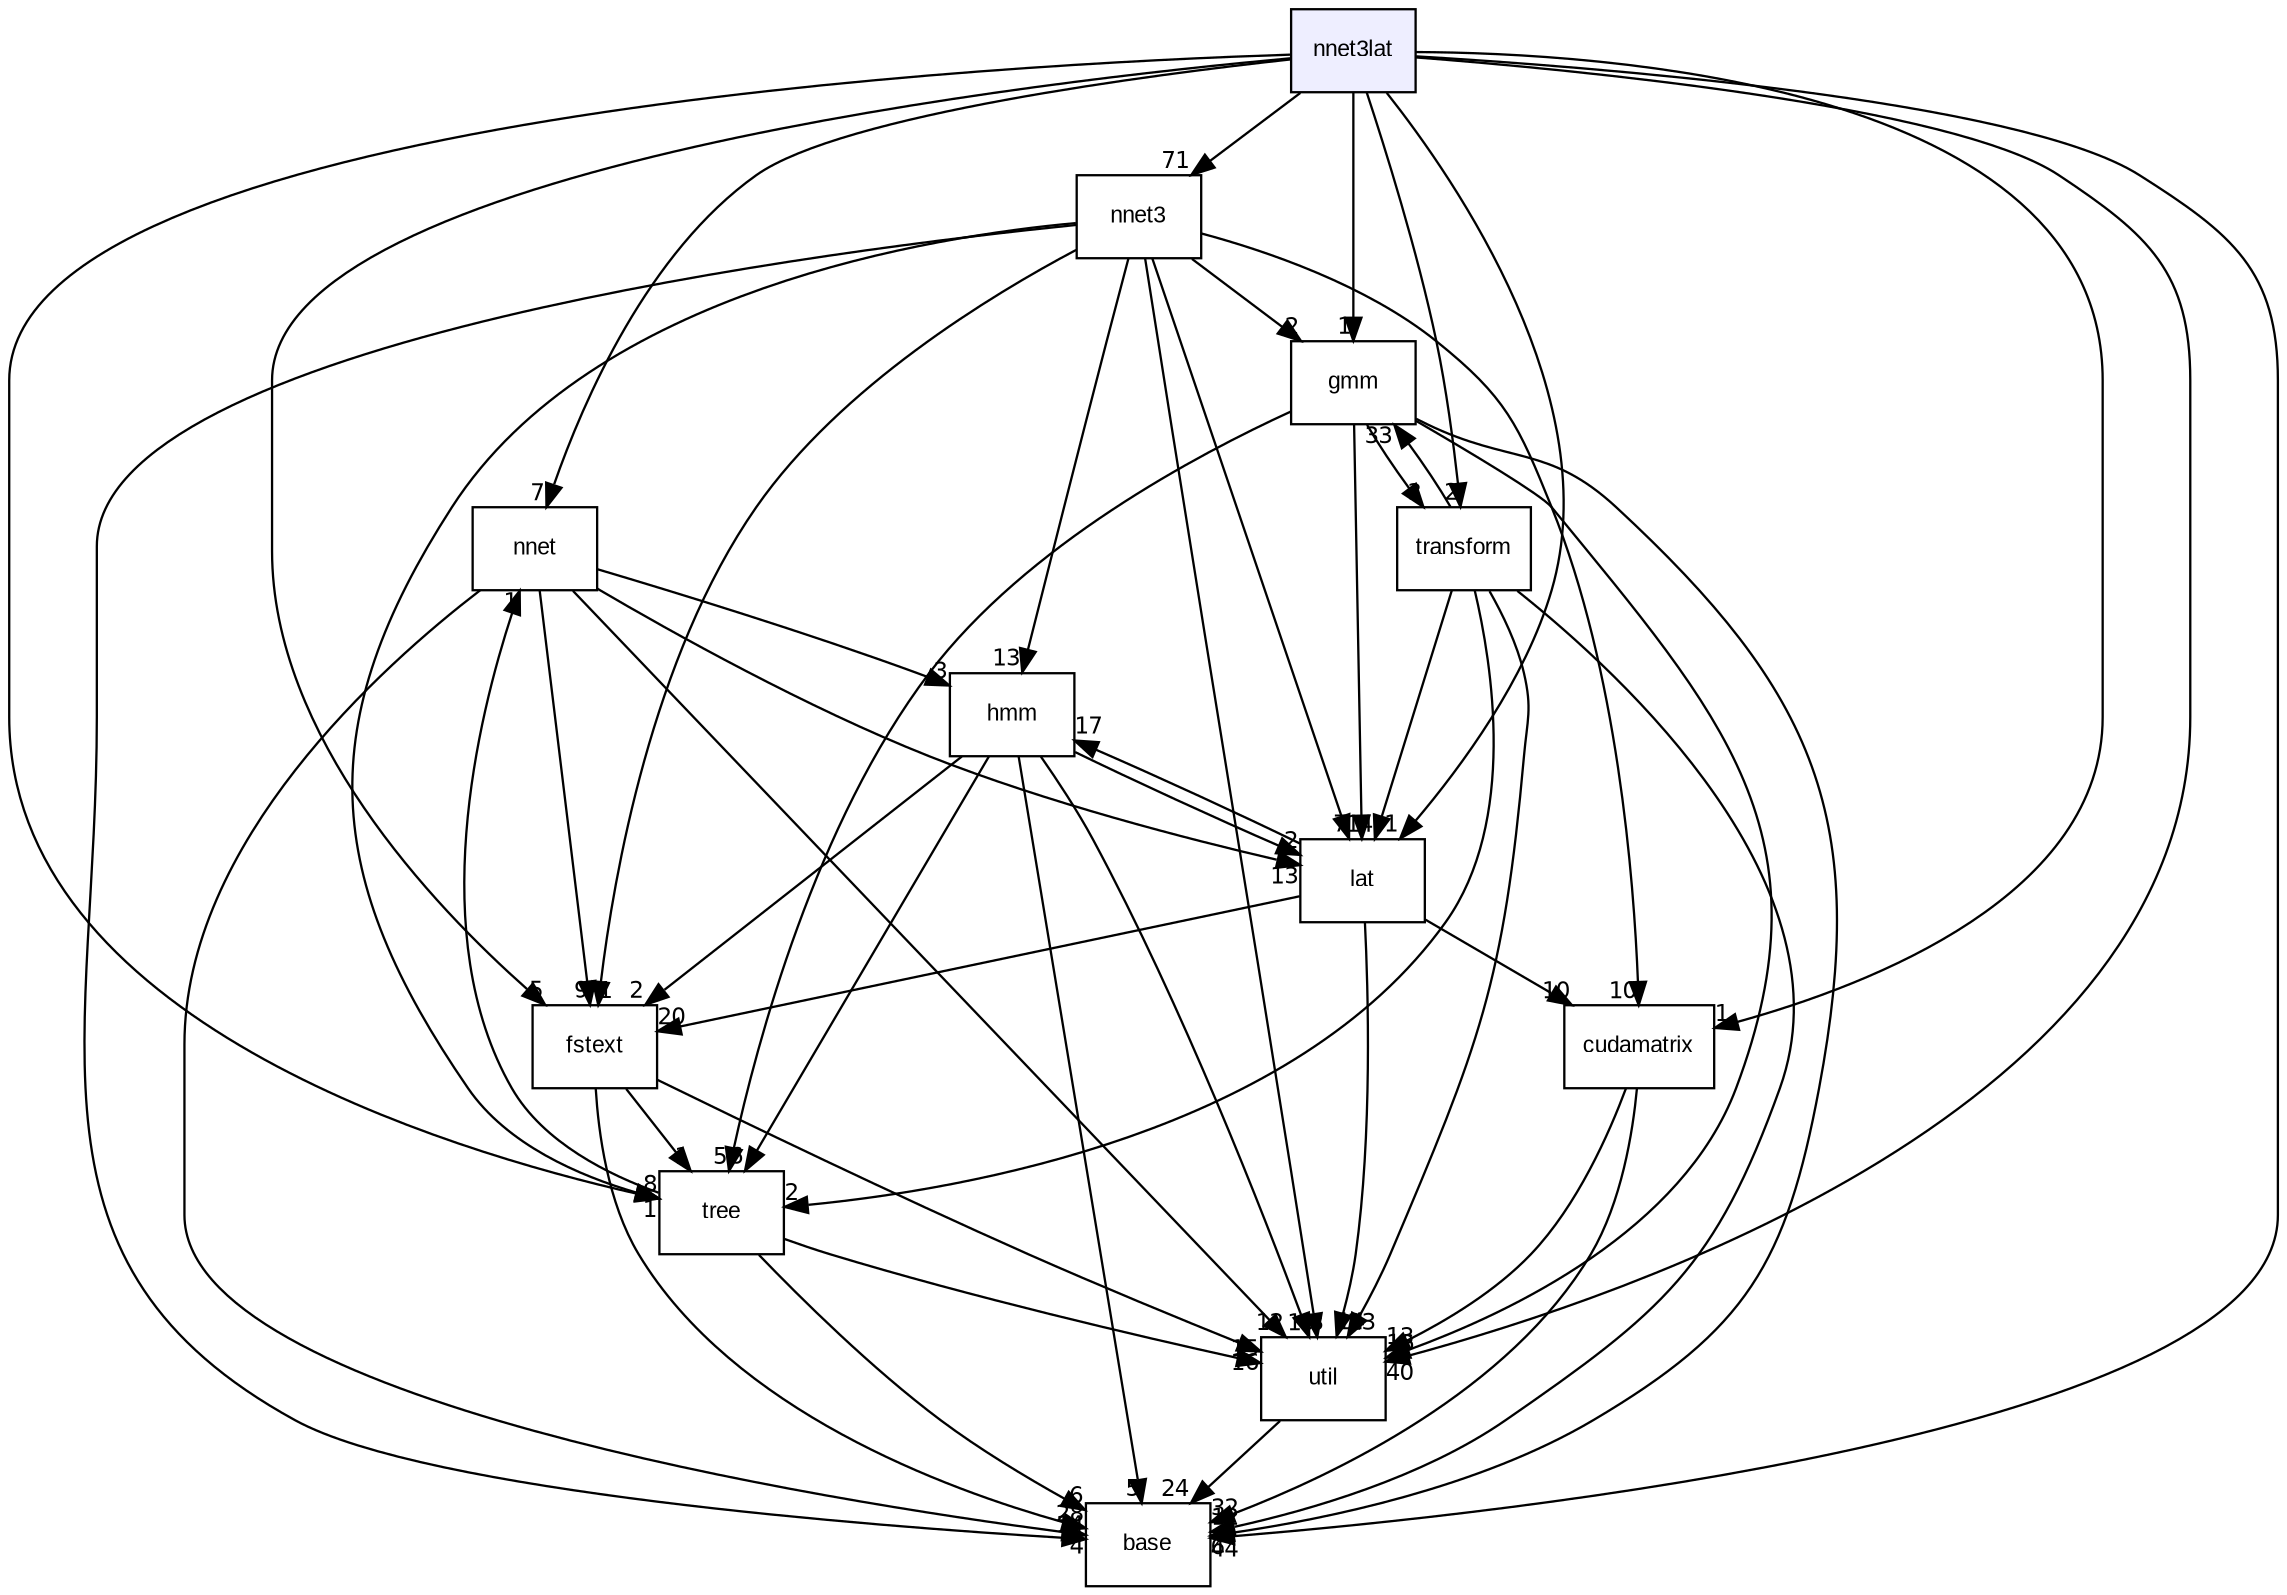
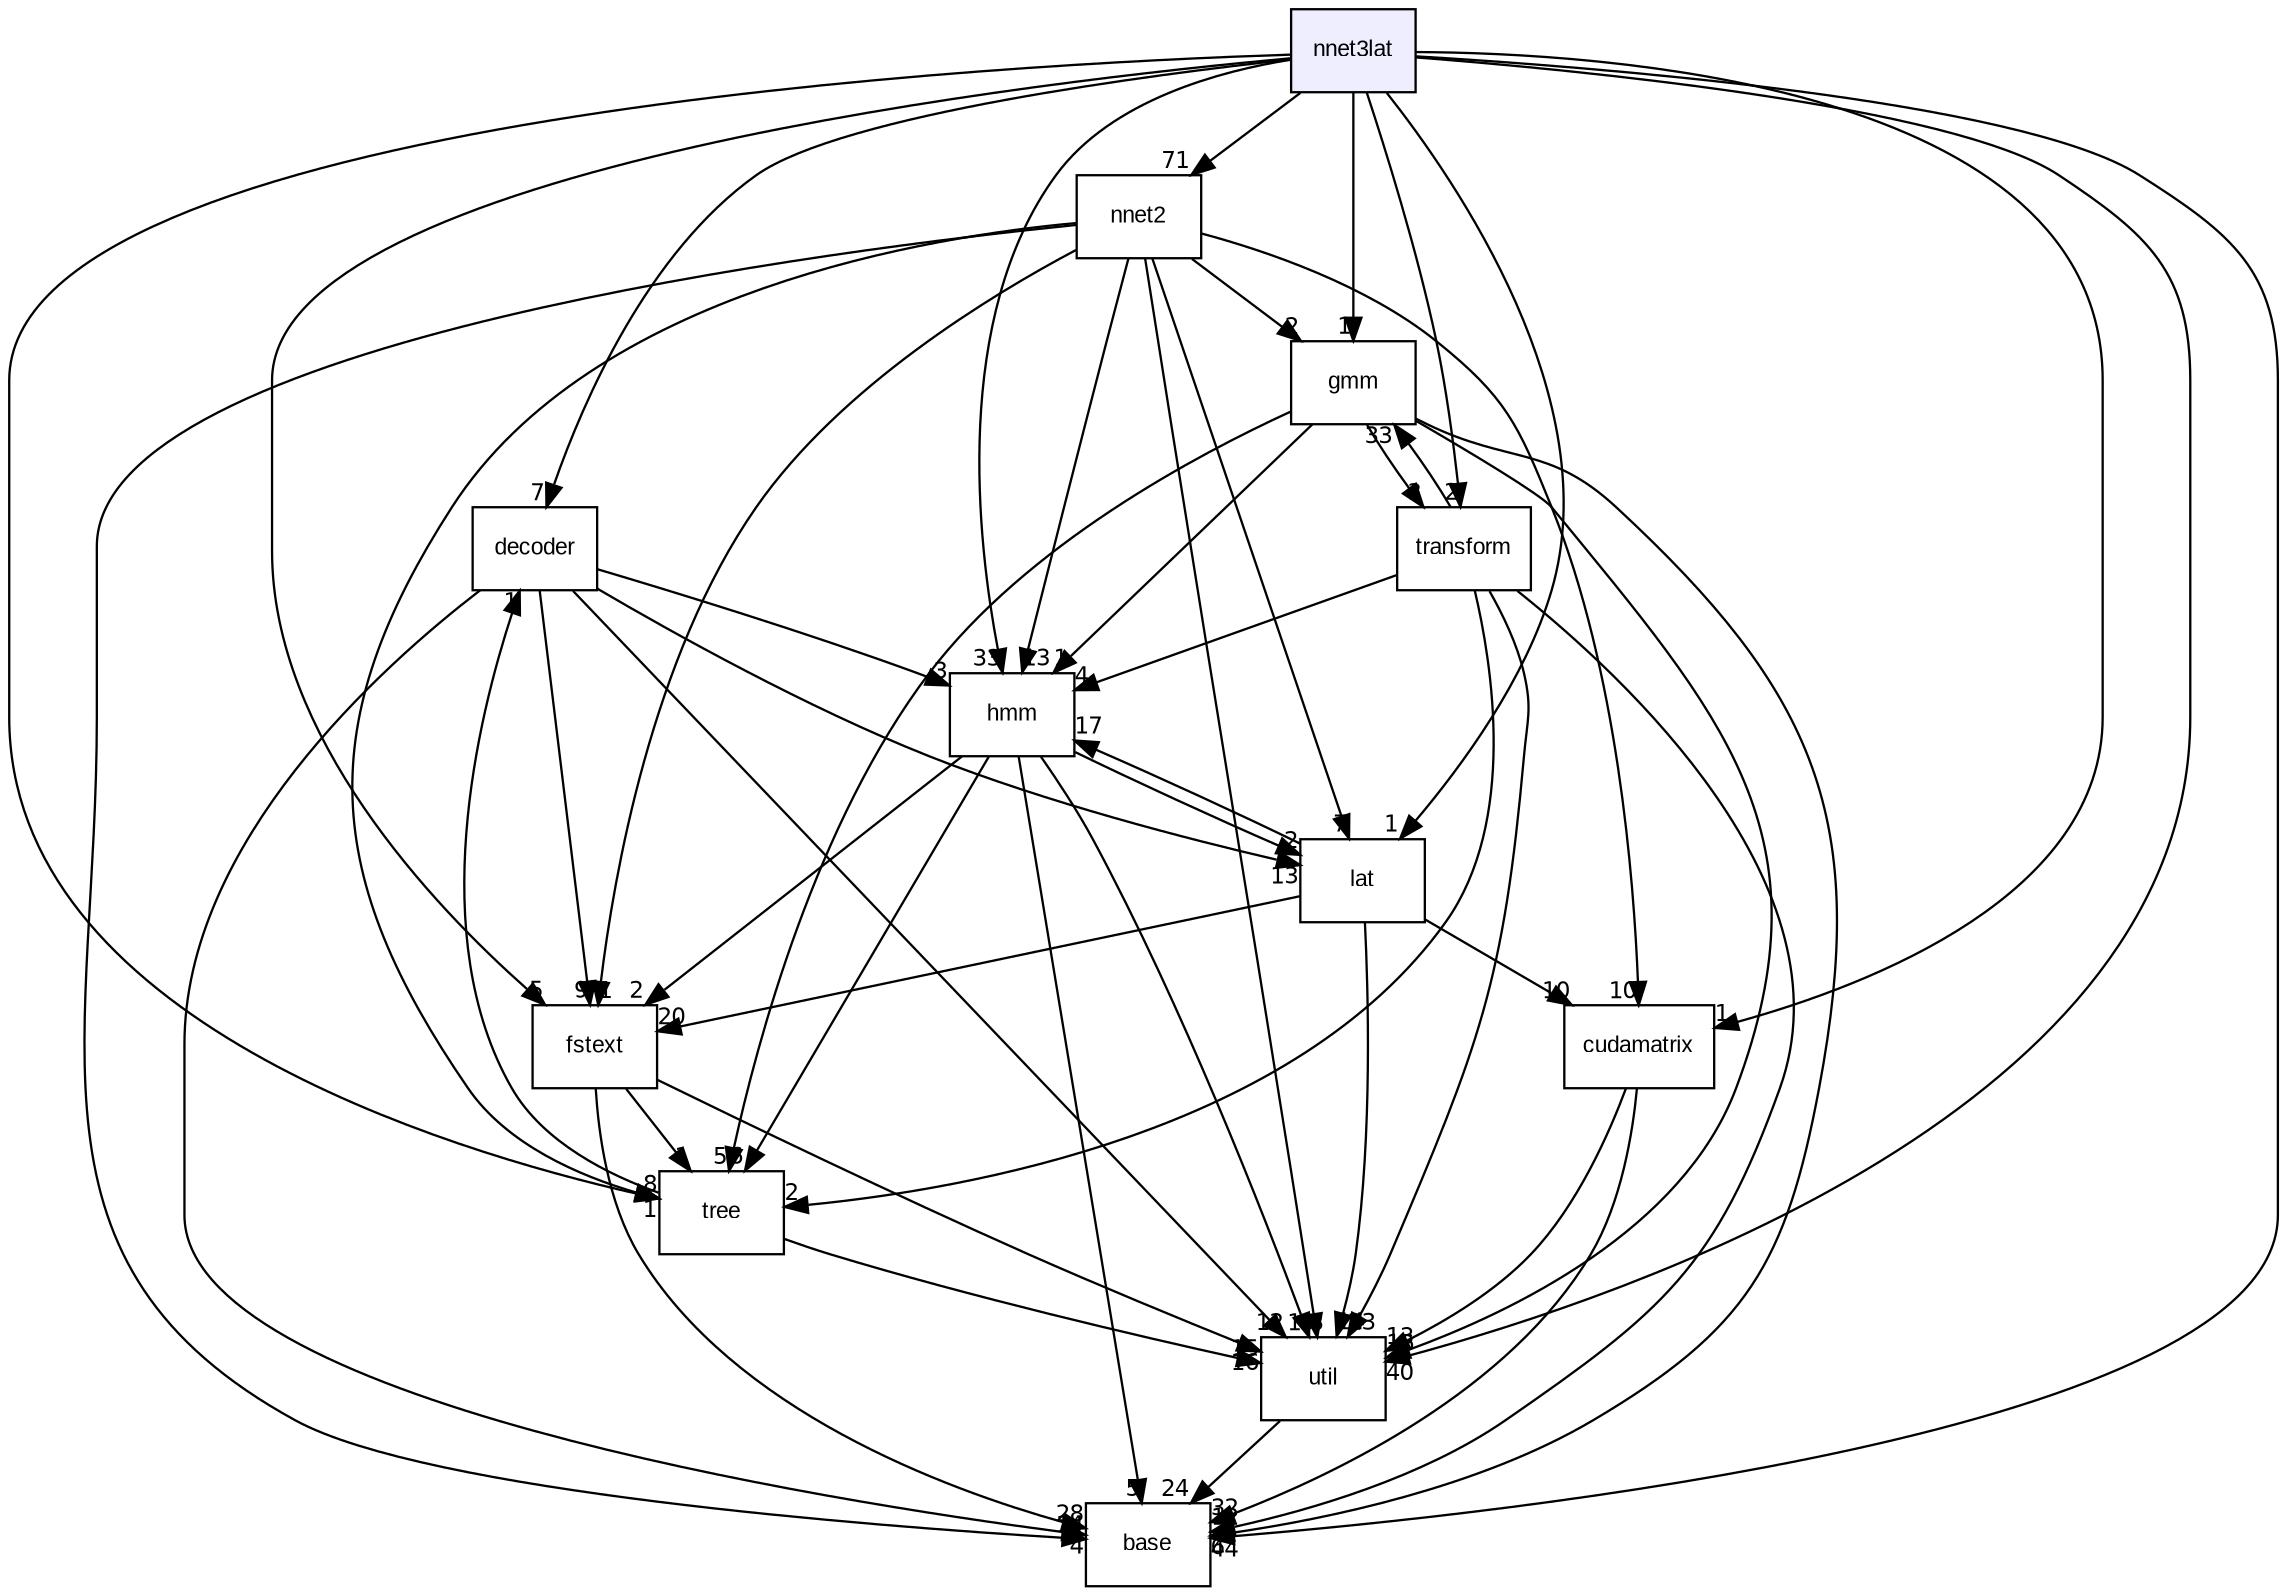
  digraph {
    compound=true
    fontname="Liberation Sans"
    node [fontname="Liberation Sans" fontsize=10 shape=box]
    edge [fontname="Liberation Sans" headlabel=1 labeldistance=1.5 labelfontname=Helvetica labelfontsize=10]
    n1 [fillcolor="#eeeeff" label=nnet3lat pencolor=black style=filled]
    n2 [label=util]
-   n3 [label=nnet]
-   n4 [label=nnet3]
+   n3 [label=decoder]
+   n4 [label=nnet2]
    n5 [label=cudamatrix]
    n6 [label=tree]
    n7 [label=base]
    n8 [label=fstext]
    n9 [label=transform]
    n10 [label=hmm]
    n11 [label=lat]
    n12 [label=gmm]
    n1 -> n2 [headlabel=40]
    n1 -> n3 [headlabel=7]
    n1 -> n4 [headlabel=71]
    n1 -> n5
    n1 -> n6 [headlabel=8]
    n1 -> n7 [headlabel=44]
    n1 -> n8 [headlabel=5]
    n1 -> n9 [headlabel=2]
+   n1 -> n10 [headlabel=33]
    n1 -> n11
    n1 -> n12
    n2 -> n7 [headlabel=24]
    n3 -> n2 [headlabel=12]
    n3 -> n7 [headlabel=4]
    n3 -> n8 [headlabel=9]
    n3 -> n10 [headlabel=3]
    n3 -> n11 [headlabel=13]
    n4 -> n2 [headlabel=19]
    n4 -> n5 [headlabel=10]
    n4 -> n6
    n4 -> n7 [headlabel=14]
    n4 -> n8
    n4 -> n10 [headlabel=13]
    n4 -> n11 [headlabel=7]
    n4 -> n12 [headlabel=2]
    n5 -> n2 [headlabel=13]
    n5 -> n7 [headlabel=32]
    n6 -> n2 [headlabel=15]
    n6 -> n3
-   n6 -> n7 [headlabel=6]
    n8 -> n2 [headlabel=16]
    n8 -> n6
    n8 -> n7 [headlabel=28]
    n9 -> n2 [headlabel=23]
    n9 -> n6 [headlabel=2]
    n9 -> n7 [headlabel=12]
-   n9 -> n11 [headlabel=4]
+   n9 -> n10 [headlabel=4]
    n9 -> n12 [headlabel=33]
    n10 -> n2 [headlabel=8]
    n10 -> n6 [headlabel=6]
    n10 -> n7 [headlabel=5]
    n10 -> n8 [headlabel=2]
    n10 -> n11 [headlabel=2]
    n11 -> n2 [headlabel=14]
    n11 -> n5 [headlabel=10]
    n11 -> n8 [headlabel=20]
    n11 -> n10 [headlabel=17]
    n12 -> n2 [headlabel=16]
    n12 -> n6 [headlabel=5]
    n12 -> n7 [headlabel=6]
    n12 -> n9 [headlabel=3]
-   n12 -> n11
+   n12 -> n10
  }
